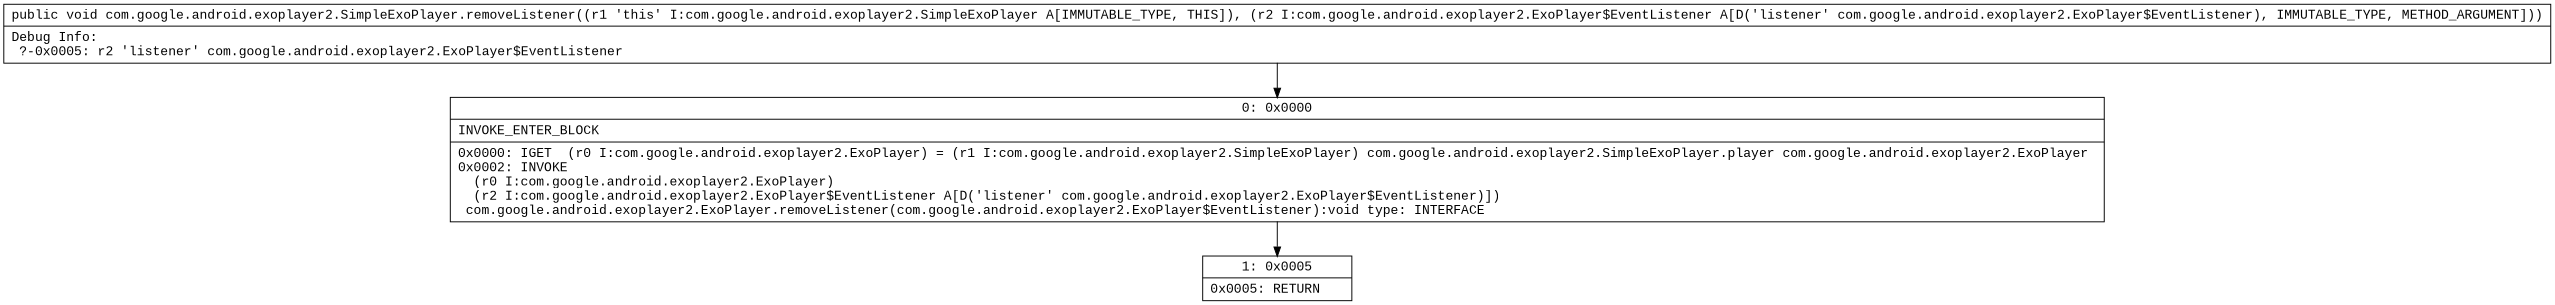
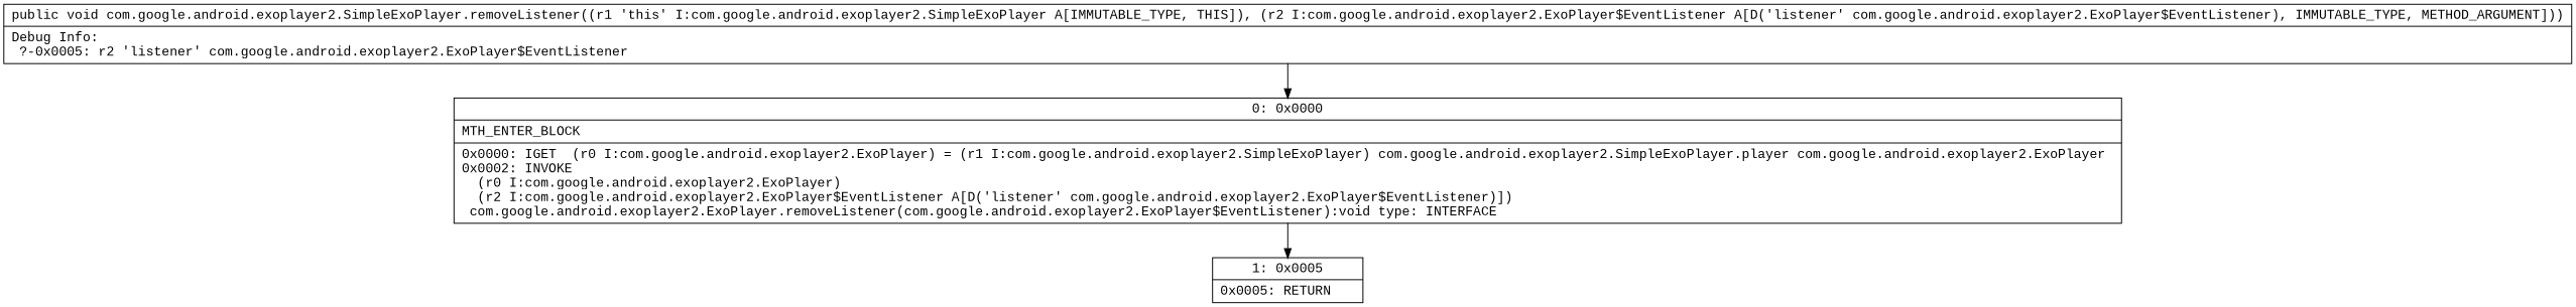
  digraph {
    fontname="Liberation Mono"
    node [shape=record fontname="Liberation Mono"]
    edge [fontname="Liberation Mono"]
-   n1 [label="{0\:\ 0x0000|INVOKE_ENTER_BLOCK\l|0x0000: IGET  (r0 I:com.google.android.exoplayer2.ExoPlayer) = (r1 I:com.google.android.exoplayer2.SimpleExoPlayer) com.google.android.exoplayer2.SimpleExoPlayer.player com.google.android.exoplayer2.ExoPlayer \l0x0002: INVOKE  \l  (r0 I:com.google.android.exoplayer2.ExoPlayer)\l  (r2 I:com.google.android.exoplayer2.ExoPlayer$EventListener A[D('listener' com.google.android.exoplayer2.ExoPlayer$EventListener)])\l com.google.android.exoplayer2.ExoPlayer.removeListener(com.google.android.exoplayer2.ExoPlayer$EventListener):void type: INTERFACE \l}"]
+   n1 [label="{0\:\ 0x0000|MTH_ENTER_BLOCK\l|0x0000: IGET  (r0 I:com.google.android.exoplayer2.ExoPlayer) = (r1 I:com.google.android.exoplayer2.SimpleExoPlayer) com.google.android.exoplayer2.SimpleExoPlayer.player com.google.android.exoplayer2.ExoPlayer \l0x0002: INVOKE  \l  (r0 I:com.google.android.exoplayer2.ExoPlayer)\l  (r2 I:com.google.android.exoplayer2.ExoPlayer$EventListener A[D('listener' com.google.android.exoplayer2.ExoPlayer$EventListener)])\l com.google.android.exoplayer2.ExoPlayer.removeListener(com.google.android.exoplayer2.ExoPlayer$EventListener):void type: INTERFACE \l}"]
    n2 [label="{1\:\ 0x0005|0x0005: RETURN   \l}"]
    n3 [label="{public void com.google.android.exoplayer2.SimpleExoPlayer.removeListener((r1 'this' I:com.google.android.exoplayer2.SimpleExoPlayer A[IMMUTABLE_TYPE, THIS]), (r2 I:com.google.android.exoplayer2.ExoPlayer$EventListener A[D('listener' com.google.android.exoplayer2.ExoPlayer$EventListener), IMMUTABLE_TYPE, METHOD_ARGUMENT]))  | Debug Info:\l  ?\-0x0005: r2 'listener' com.google.android.exoplayer2.ExoPlayer$EventListener\l}"]
    n1 -> n2
    n3 -> n1
  }
